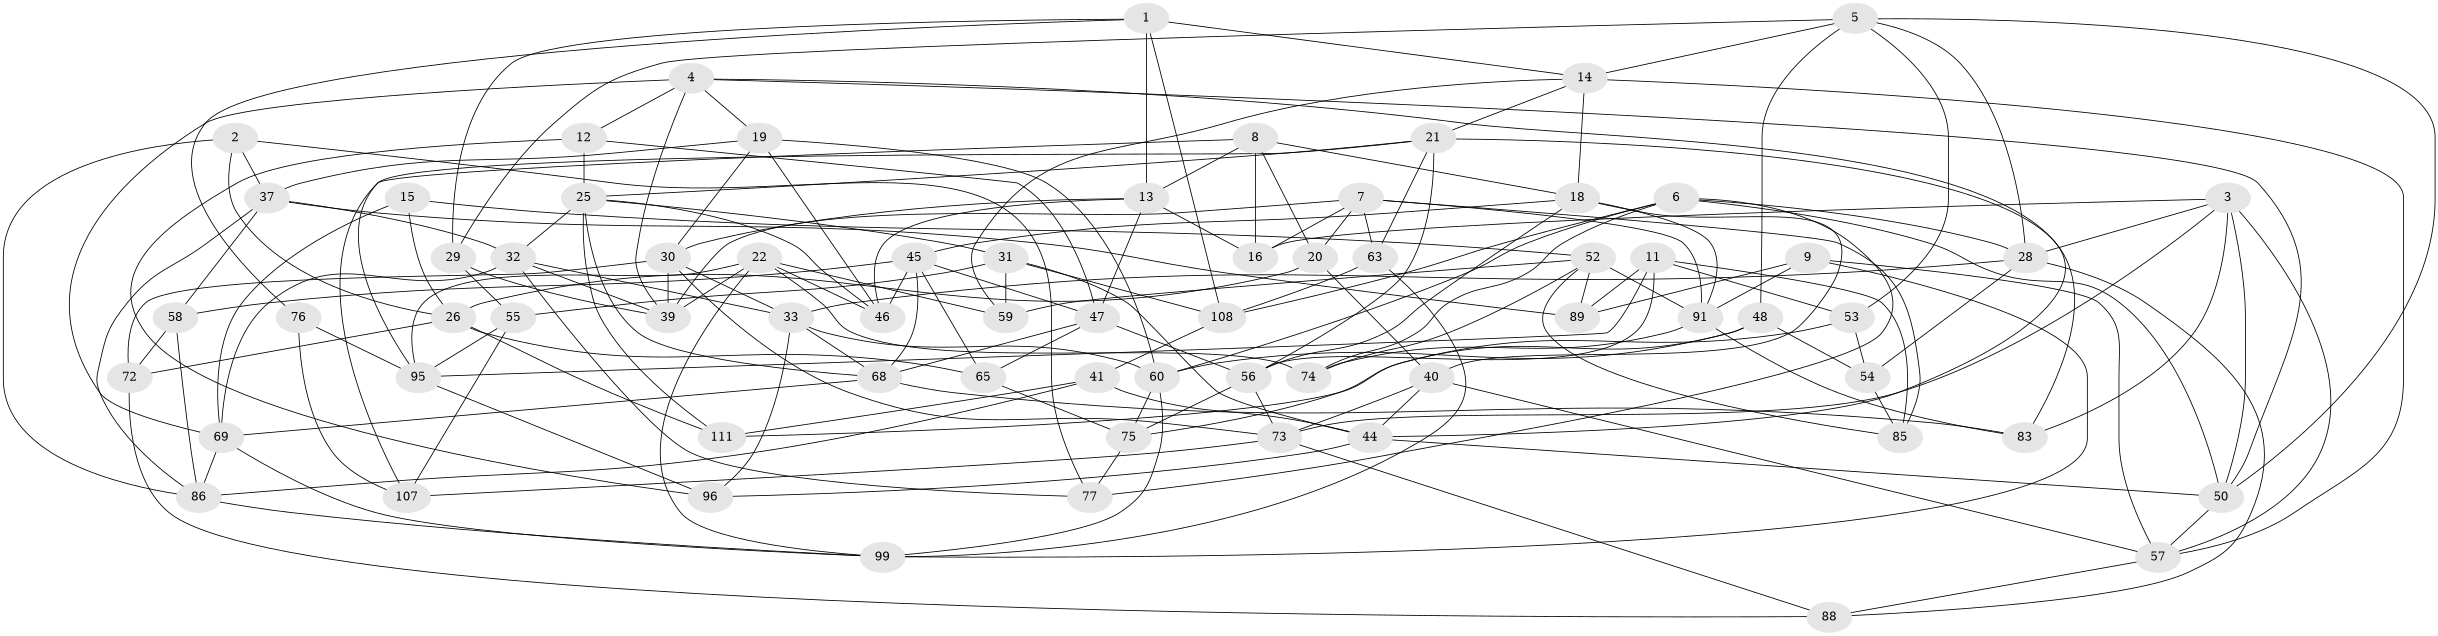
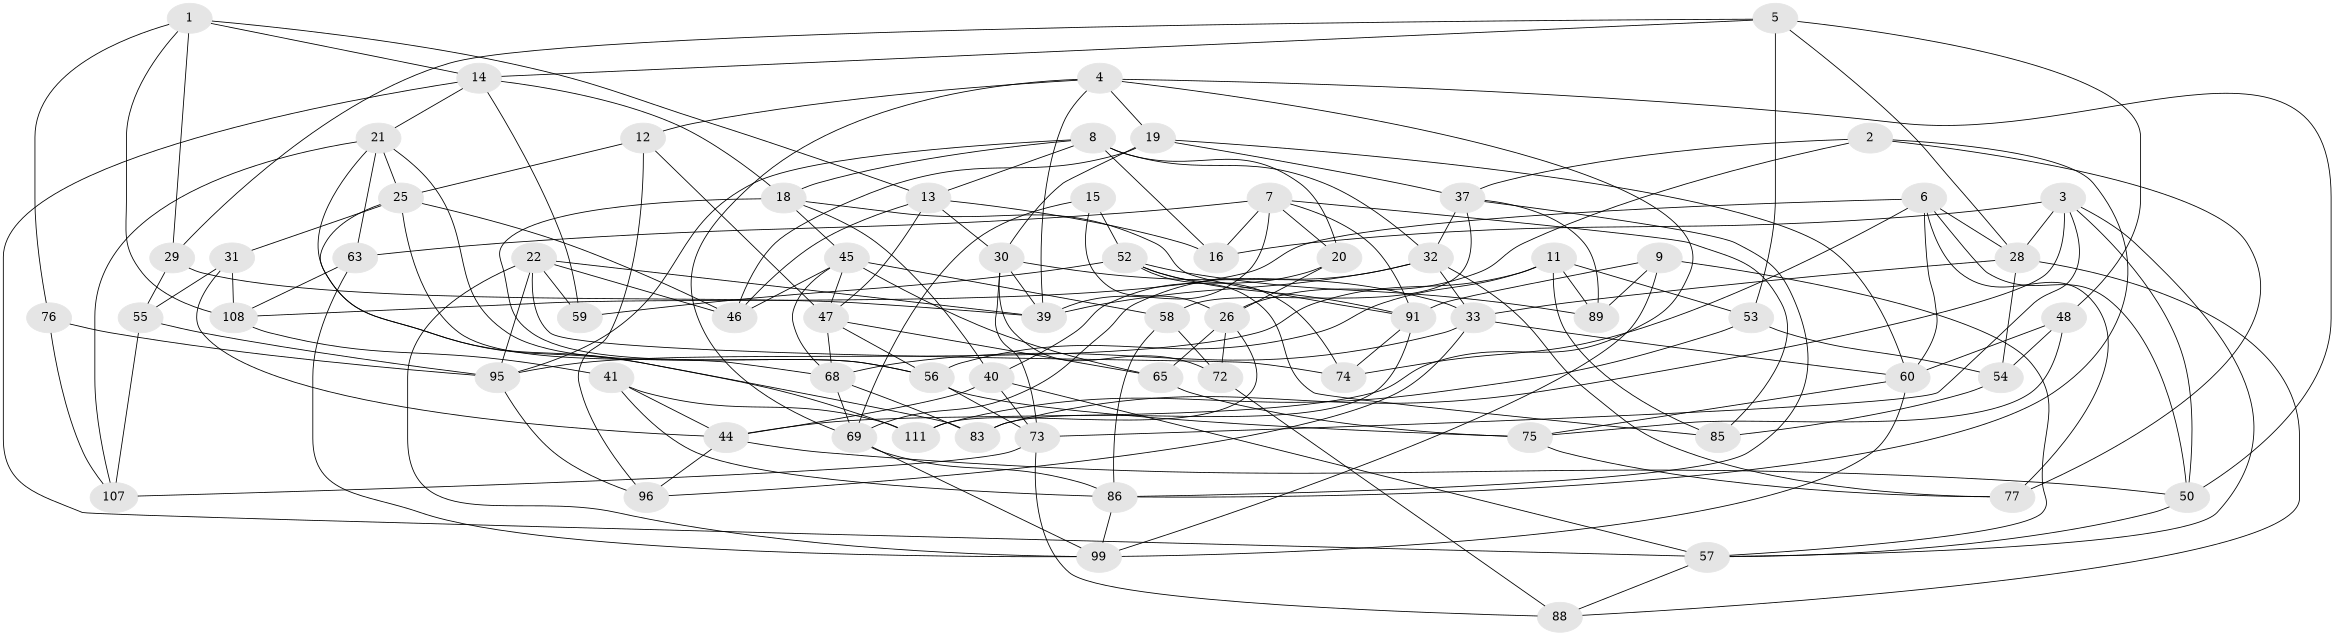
  graph {
    node [color=gray90 style=filled]
    1 [super="+84"]
    13 [super="+82"]
    14 [super="+101"]
    29 [super="+80"]
    76
    108
    16
    47 [super="+110"]
    30 [super="+112"]
    46 [super="+67"]
    57 [super="+97"]
    18 [super="+106"]
    21 [super="+23"]
    59
    39 [super="+105"]
    55 [super="+81"]
    40 [super="+43"]
    73 [super="+92"]
    44 [super="+62"]
    95 [super="+103"]
    107
    41
    26 [super="+34"]
    111
    65
    72
    2
    n28 [label=37 super="+102"]
    77
    86 [super="+94"]
    32 [super="+37"]
    89
    58
    99 [super="+100"]
    3 [super="+98"]
    28 [super="+49"]
    50 [super="+71"]
    83
    33 [super="+66"]
    54 [super="+104"]
    88
    4 [super="+38"]
    12
    19 [super="+93"]
    69 [super="+90"]
    25 [super="+36"]
    96
    60 [super="+64"]
    5 [super="+113"]
    48
    53
    75 [super="+91"]
    6 [super="+42"]
    74
    7 [super="+17"]
    20
    n57 [label=91 super="+78"]
    63
    85
    8 [super="+10"]
    56 [super="+87"]
    45 [super="+51"]
    9
    11 [super="+79"]
    31 [super="+35"]
    68 [super="+114"]
    15
    52 [super="+109"]
    22 [super="+24"]
    1 -- 13
    1 -- 14
    1 -- 29
    1 -- 76
    1 -- 108
    13 -- 16
    13 -- 47
    13 -- 30
    13 -- 46
    14 -- 57
    14 -- 18
    14 -- 21
    14 -- 59
    29 -- 39
    29 -- 55 [weight=3]
    76 -- 95
    76 -- 107
    108 -- 41
    47 -- 65
    47 -- 56
    47 -- 68
    30 -- 39
    30 -- 73
    30 -- 72
    30 -- 33
    57 -- 88
    18 -- 40
    18 -- n57
    18 -- 56
    18 -- 45
    21 -- 107
    21 -- 83
    21 -- 25
    21 -- 63
    21 -- 56
    55 -- 95
    55 -- 107
    40 -- 57
    40 -- 73
    40 -- 44
    73 -- 107
    73 -- 88
    44 -- 50
    44 -- 96
    95 -- 96
    41 -- 44
    41 -- 111
    41 -- 86
    26 -- 111
    26 -- 65
    26 -- 72
    65 -- 75
    72 -- 88
    2 -- 26
    2 -- n28
    2 -- 77
    2 -- 86
    n28 -- 86
    n28 -- 32
    n28 -- 89
    n28 -- 58
    86 -- 99
    32 -- 39
    32 -- 77
    32 -- 33
    32 -- 69
    58 -- 72
    58 -- 86
    3 -- 16
    3 -- 57
    3 -- 73
    3 -- 28
    3 -- 50
    3 -- 83
    28 -- 33
    28 -- 54
    28 -- 88
    50 -- 57
    33 -- 96
    33 -- 60
    33 -- 68
    54 -- 85
    4 -- 39
    4 -- 44
    4 -- 50
    4 -- 12
    4 -- 19
    4 -- 69
    12 -- 47
    12 -- 25
    12 -- 96
    19 -- 30
    19 -- 46 [weight=2]
    19 -- n28
    19 -- 60
    69 -- 86
    69 -- 99
    25 -- 46
    25 -- 111
    25 -- 31
    25 -- 68
    60 -- 99
    60 -- 75
    5 -- 14
    5 -- 29
    5 -- 28
-   5 -- 50
    5 -- 48
    5 -- 53
    48 -- 54
    48 -- 60
    48 -- 75
    53 -- 111
    53 -- 54
    75 -- 77
    6 -- 108
    6 -- 77
    6 -- 28
    6 -- 50
    6 -- 60
    6 -- 74
    7 -- 16
    7 -- 39
    7 -- 20
    7 -- n57
    7 -- 63
    7 -- 85
    20 -- 40
    20 -- 26
    n57 -- 83
    n57 -- 74
    63 -- 108
    63 -- 99
    8 -- 13
    8 -- 16
    8 -- 18
    8 -- 95
-   25 -- 32
+   8 -- 32
    8 -- 20
    56 -- 73
    56 -- 75
    45 -- 47
    45 -- 46
    45 -- 65
    45 -- 58
    45 -- 68
    9 -- 57
    9 -- 89
    9 -- 99
    9 -- n57
    11 -- 95
    11 -- 89
    11 -- 53
    11 -- 85
    11 -- 56
    31 -- 108
-   31 -- 59
    31 -- 55
    31 -- 44
    68 -- 83
    68 -- 69
    15 -- 26
    15 -- 69
    15 -- 52
    52 -- 59
    52 -- 89
    52 -- 74
    52 -- n57
    52 -- 85
    22 -- 46
    22 -- 59
    22 -- 39
    22 -- 95
    22 -- 99
    22 -- 74
  }
